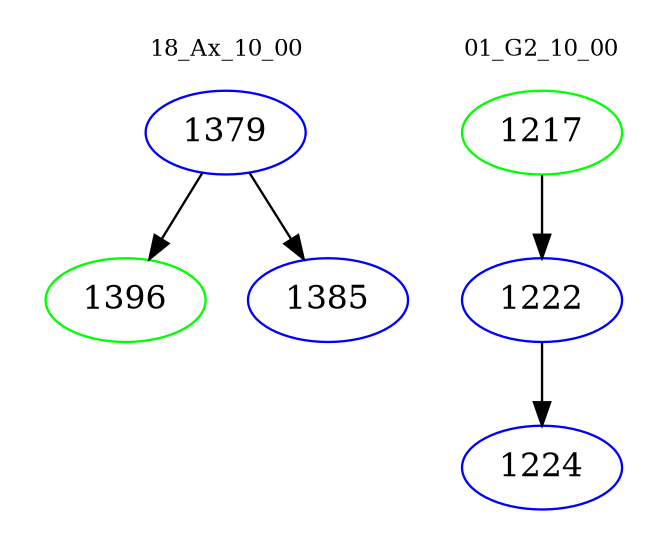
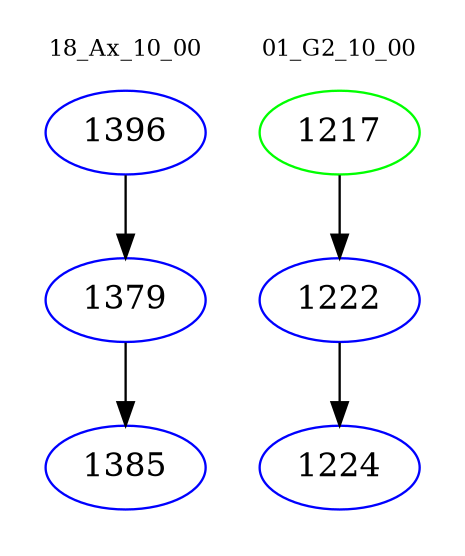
  digraph {
    node [color=blue]
    edge [color=black]
    n1 [label=1379]
-   n2 [color=green label=1396]
+   n2 [label=1396]
    n3 [label=1385]
    n4 [label=1222]
    n5 [color=green label=1217]
    n6 [label=1224]
    subgraph cluster_1 {
      color=white
      fontsize=10
      label="18_Ax_10_00"
      n1
      n2
      n3
    }
    subgraph cluster_2 {
      color=white
      fontsize=10
      label="01_G2_10_00"
      n4
      n5
      n6
    }
-   n1 -> n2
+   n2 -> n1
    n1 -> n3
    n4 -> n6
    n5 -> n4
  }
